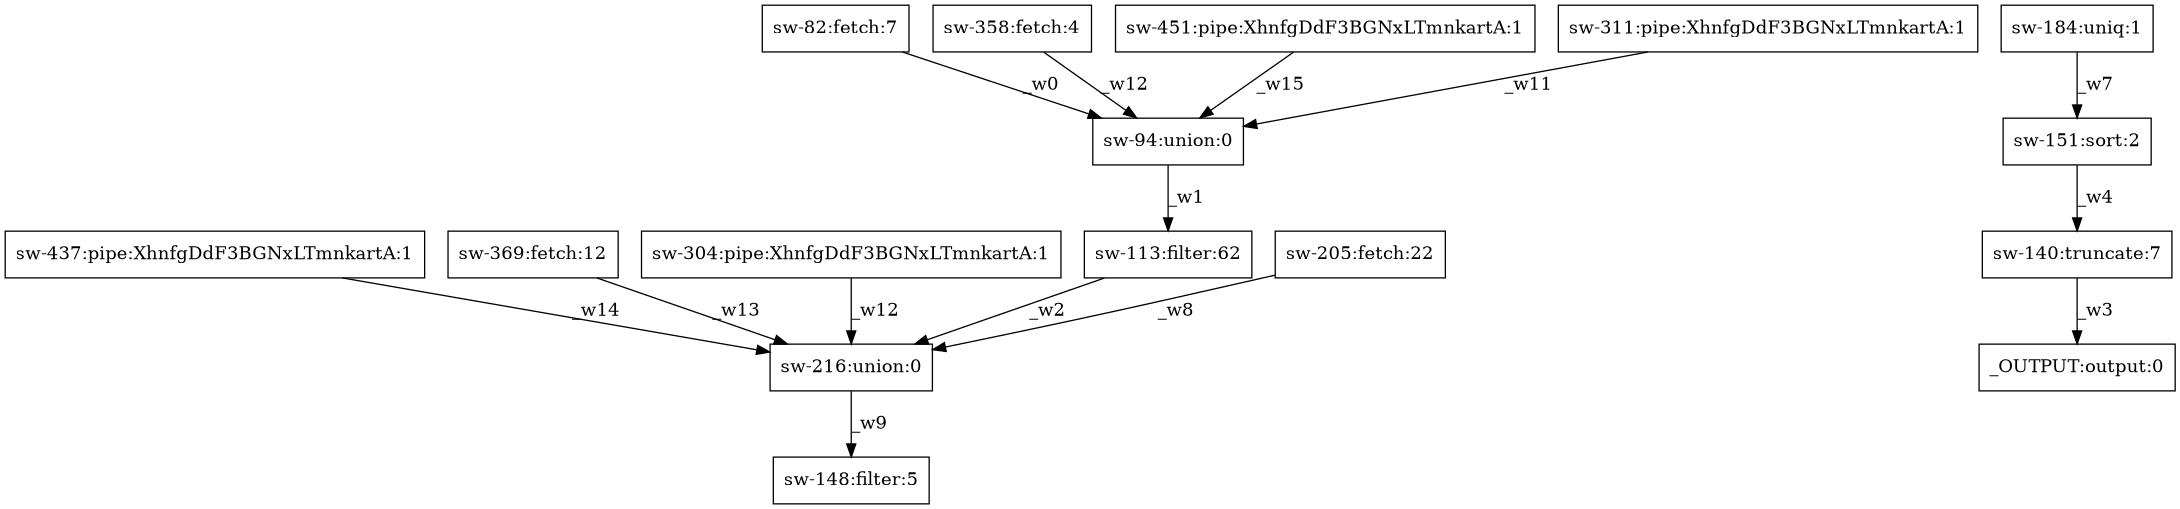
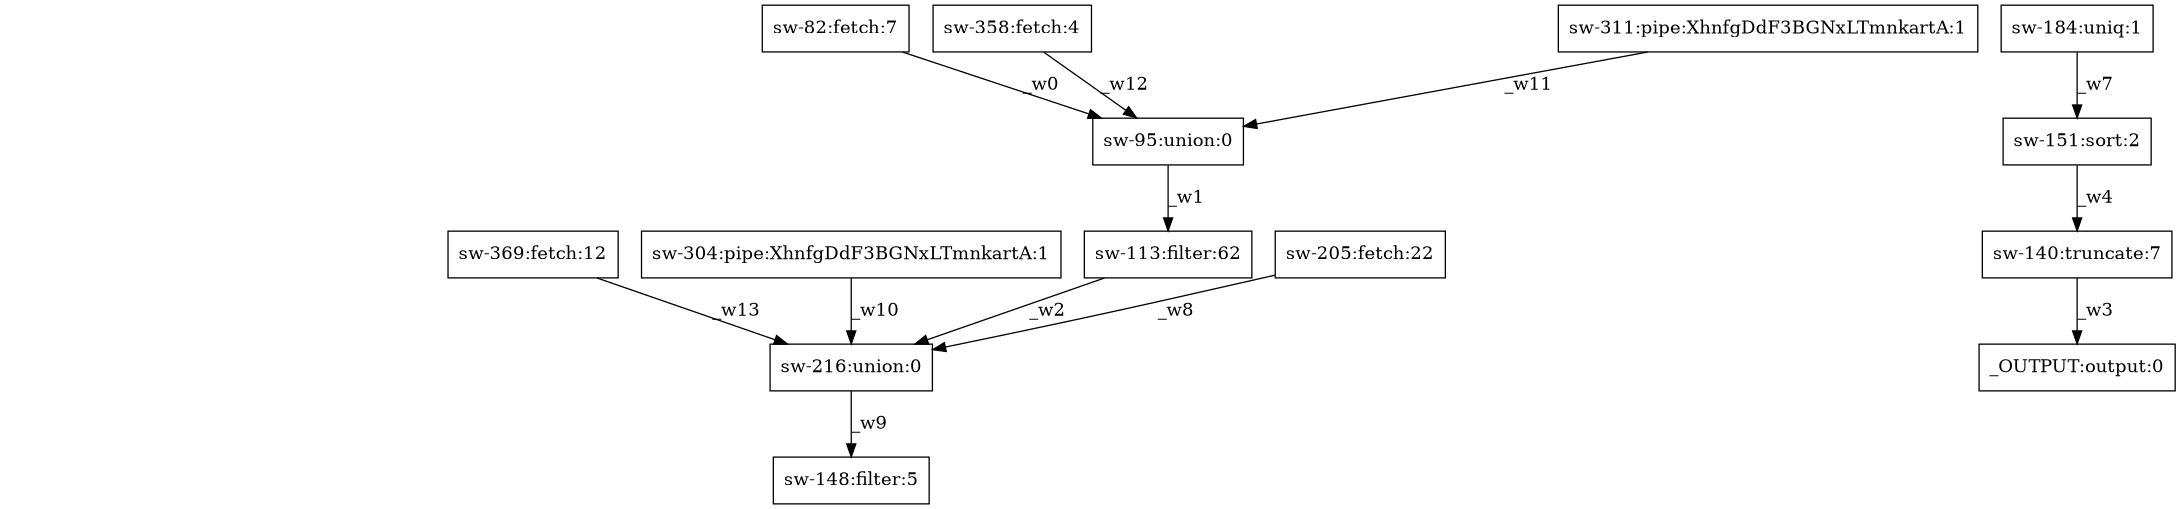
  digraph {
    node [shape=box]
-   n1 [label="sw-437:pipe:XhnfgDdF3BGNxLTmnkartA:1"]
    n2 [label="sw-216:union:0"]
    n3 [label="sw-148:filter:5"]
    n4 [label="_OUTPUT:output:0"]
    n5 [label="sw-369:fetch:12"]
    n6 [label="sw-151:sort:2"]
    n7 [label="sw-140:truncate:7"]
    n8 [label="sw-304:pipe:XhnfgDdF3BGNxLTmnkartA:1"]
    n9 [label="sw-82:fetch:7"]
-   n10 [label="sw-94:union:0"]
+   n10 [label="sw-95:union:0"]
    n11 [label="sw-113:filter:62"]
    n12 [label="sw-184:uniq:1"]
    n13 [label="sw-358:fetch:4"]
-   n14 [label="sw-451:pipe:XhnfgDdF3BGNxLTmnkartA:1"]
    n15 [label="sw-311:pipe:XhnfgDdF3BGNxLTmnkartA:1"]
    n16 [label="sw-205:fetch:22"]
-   n1 -> n2 [label=_w14]
    n2 -> n3 [label=_w9]
    n5 -> n2 [label=_w13]
    n6 -> n7 [label=_w4]
    n7 -> n4 [label=_w3]
-   n8 -> n2 [label=_w12]
+   n8 -> n2 [label=_w10]
    n9 -> n10 [label=_w0]
    n10 -> n11 [label=_w1]
    n11 -> n2 [label=_w2]
    n12 -> n6 [label=_w7]
    n13 -> n10 [label=_w12]
-   n14 -> n10 [label=_w15]
    n15 -> n10 [label=_w11]
    n16 -> n2 [label=_w8]
  }
